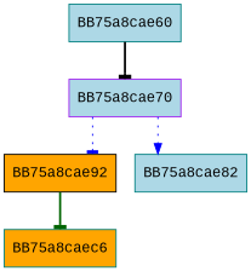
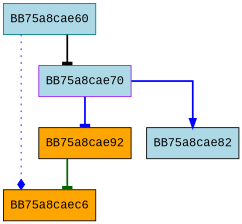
  digraph {
    fontname="Liberation Mono"
    splines=ortho
    node [color=teal fillcolor=lightblue fontname="Liberation Mono" shape=box style=filled]
    edge [arrowhead=tee color=blue fontname="Liberation Mono" style=bold]
    BB75a8cae60
-   BB75a8caec6 [fillcolor=orange]
+   BB75a8caec6 [color=black fillcolor=orange]
    BB75a8cae70 [color=purple]
    BB75a8cae92 [color=black fillcolor=orange]
-   BB75a8cae82
+   BB75a8cae82 [color=black]
+   BB75a8cae60 -> BB75a8caec6 [arrowhead=diamond style=dotted]
    BB75a8cae60 -> BB75a8cae70 [color=black]
-   BB75a8cae70 -> BB75a8cae92 [style=dotted]
-   BB75a8cae70 -> BB75a8cae82 [arrowhead=normal style=dotted]
+   BB75a8cae70 -> BB75a8cae92
+   BB75a8cae70 -> BB75a8cae82 [arrowhead=normal]
    BB75a8cae92 -> BB75a8caec6 [color=darkgreen]
  }
